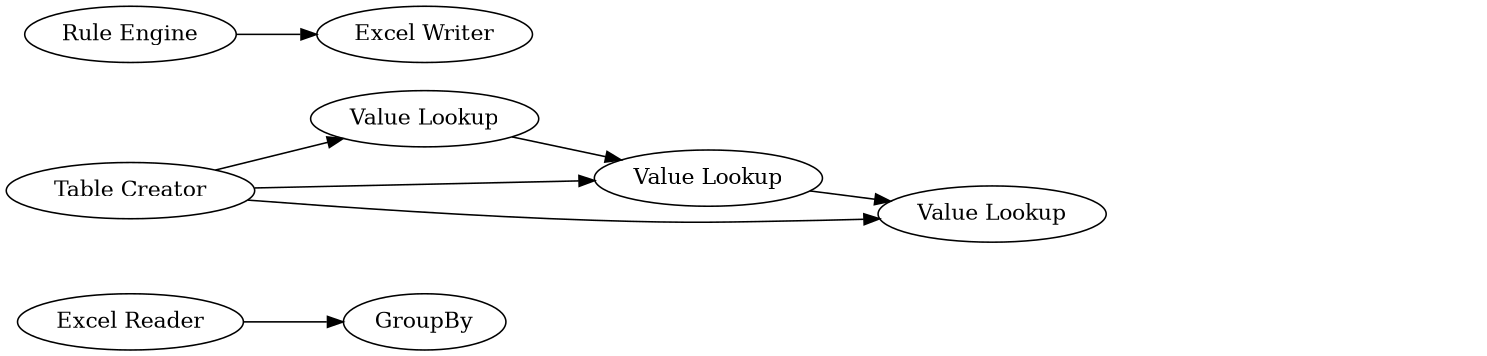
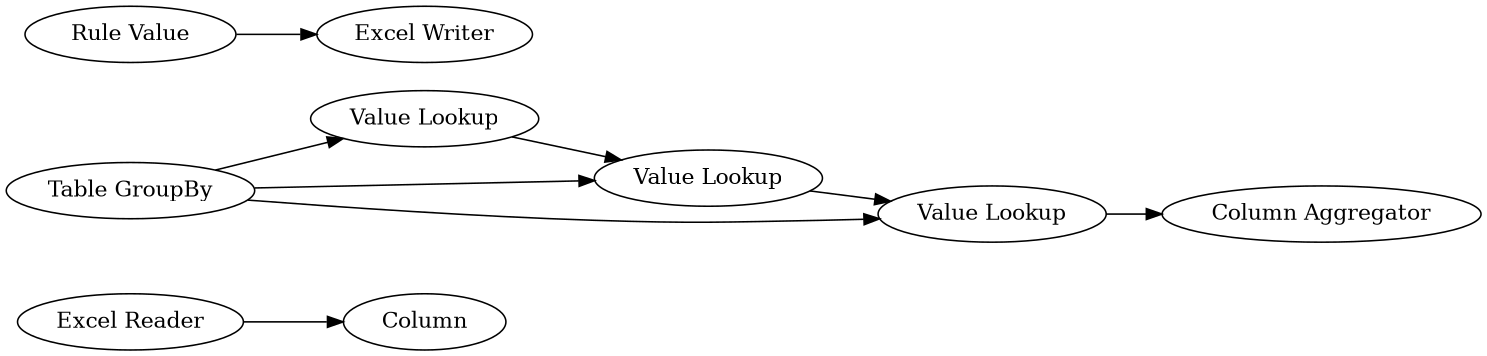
  digraph {
    rankdir=LR
    n1 [label="Excel Reader"]
-   n2 [label=GroupBy]
+   n2 [label=Column]
    n3 [label="Value Lookup"]
    n4 [label="Value Lookup"]
-   n5 [label="Table Creator"]
+   n5 [label="Table GroupBy"]
    n6 [label="Value Lookup"]
-   n8 [label="Rule Engine"]
+   n7 [label="Column Aggregator"]
+   n8 [label="Rule Value"]
    n9 [label="Excel Writer"]
    n1 -> n2
    n3 -> n4
    n4 -> n6
    n5 -> n3
    n5 -> n4
    n5 -> n6
+   n6 -> n7
    n8 -> n9
  }
